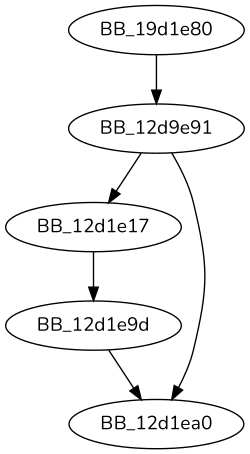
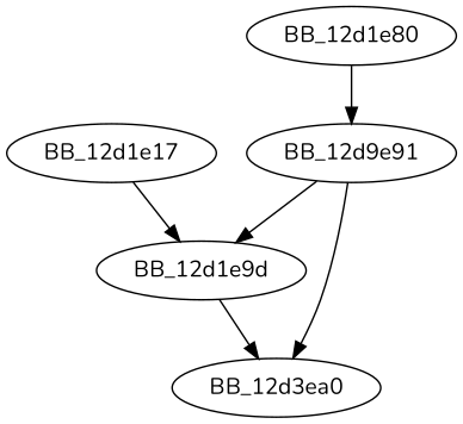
  digraph {
    fontname=Nunito
    node [fontname=Nunito]
    edge [fontname=Nunito]
    n1 [label=BB_12d9e91]
-   BB_12d1e80 [label=BB_19d1e80]
+   BB_12d1e80
    n3 [label=BB_12d1e17]
-   BB_12d1ea0
+   BB_12d1ea0 [label=BB_12d3ea0]
    BB_12d1e9d
-   n1 -> n3
+   n1 -> BB_12d1e9d
    n1 -> BB_12d1ea0
    BB_12d1e80 -> n1
    n3 -> BB_12d1e9d
    BB_12d1e9d -> BB_12d1ea0
  }
